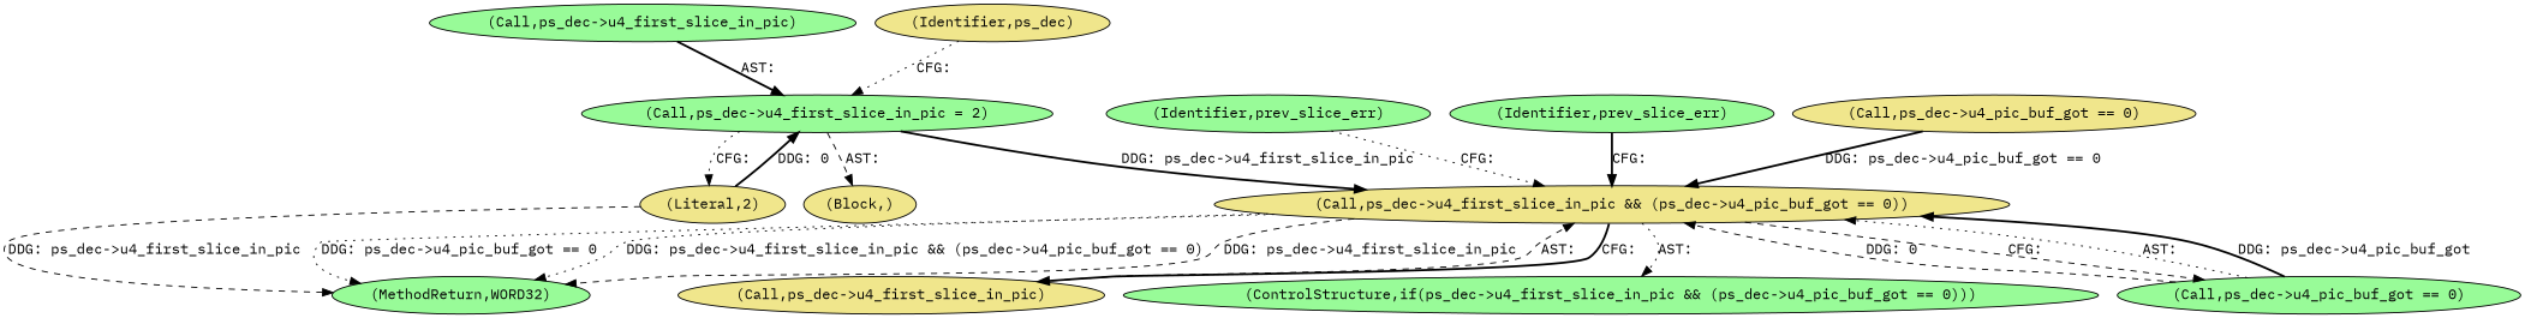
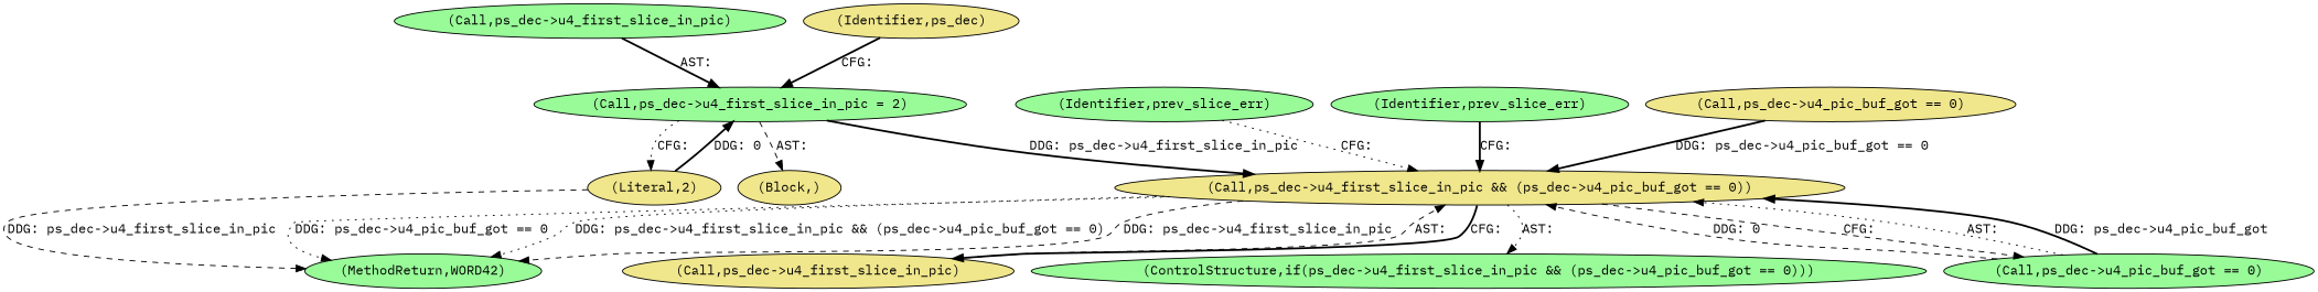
  digraph {
    fontname="IBM Plex Mono"
    node [fillcolor=palegreen fontname="IBM Plex Mono" style=filled]
    edge [fontname="IBM Plex Mono" style=bold]
    n1 [label="(Call,ps_dec->u4_first_slice_in_pic = 2)"]
    n2 [fillcolor=khaki label="(Call,ps_dec->u4_first_slice_in_pic && (ps_dec->u4_pic_buf_got == 0))"]
    n3 [fillcolor=khaki label="(Block,)"]
    n4 [fillcolor=khaki label="(Literal,2)"]
-   n5 [label="(MethodReturn,WORD32)"]
+   n5 [label="(MethodReturn,WORD42)"]
    n6 [fillcolor=khaki label="(Call,ps_dec->u4_first_slice_in_pic)"]
    n7 [label="(ControlStructure,if(ps_dec->u4_first_slice_in_pic && (ps_dec->u4_pic_buf_got == 0)))"]
    n8 [label="(Call,ps_dec->u4_pic_buf_got == 0)"]
    n9 [label="(Identifier,prev_slice_err)"]
    n10 [label="(Call,ps_dec->u4_first_slice_in_pic)"]
    n11 [label="(Identifier,prev_slice_err)"]
    n12 [fillcolor=khaki label="(Identifier,ps_dec)"]
    n13 [fillcolor=khaki label="(Call,ps_dec->u4_pic_buf_got == 0)"]
    n1 -> n2 [label="DDG: ps_dec->u4_first_slice_in_pic"]
    n1 -> n3 [label="AST: " style=dashed]
    n1 -> n4 [label="CFG: " style=dotted]
    n2 -> n5 [label="DDG: ps_dec->u4_first_slice_in_pic && (ps_dec->u4_pic_buf_got == 0)" style=dotted]
    n2 -> n5 [label="DDG: ps_dec->u4_first_slice_in_pic" style=dashed]
    n2 -> n5 [label="DDG: ps_dec->u4_pic_buf_got == 0" style=dotted]
    n2 -> n6 [label="CFG: "]
    n2 -> n7 [label="AST: " style=dotted]
    n2 -> n8 [label="CFG: " style=dashed]
    n4 -> n1 [label="DDG: 0"]
    n4 -> n5 [label="DDG: ps_dec->u4_first_slice_in_pic" style=dashed]
    n6 -> n2 [label="AST: " style=dashed]
    n8 -> n2 [label="AST: " style=dotted]
    n8 -> n2 [label="DDG: ps_dec->u4_pic_buf_got"]
    n8 -> n2 [label="DDG: 0" style=dashed]
    n9 -> n2 [label="CFG: " style=dotted]
    n10 -> n1 [label="AST: "]
    n11 -> n2 [label="CFG: "]
-   n12 -> n1 [label="CFG: " style=dotted]
+   n12 -> n1 [label="CFG: "]
    n13 -> n2 [label="DDG: ps_dec->u4_pic_buf_got == 0"]
  }
